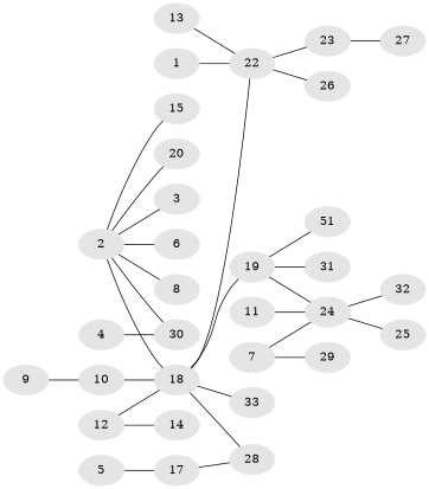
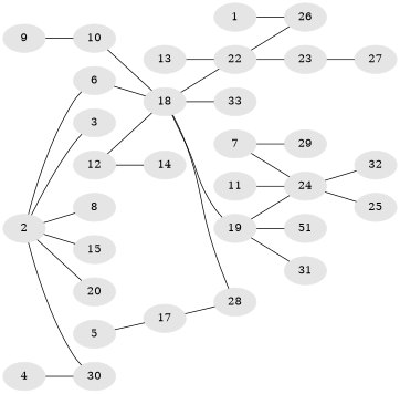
  graph {
    rankdir=LR
    node [color=gray90 style=filled]
    edge [weight=1.0]
    1
    22
    23
    26
    2
    3
    6
    8
    15
    18
    20
    30
    28
    19
    33
    4
    5
    17
    7
    24
    29
    25
    32
    9
    10
    11
    12
    14
    13
    n30 [label=51]
    31
    27
-   1 -- 22
+   1 -- 26
    22 -- 23
    22 -- 26
    23 -- 27
    2 -- 3
    2 -- 6
    2 -- 8
    2 -- 15
-   2 -- 18
+   6 -- 18
    2 -- 20
    2 -- 30
    18 -- 22
    18 -- 28
    18 -- 19
    18 -- 33
    19 -- 24
    19 -- n30
    19 -- 31
    4 -- 30
    5 -- 17
    17 -- 28
    7 -- 24
    7 -- 29
    24 -- 25
    24 -- 32
    9 -- 10
    10 -- 18
    11 -- 24
    12 -- 18
    12 -- 14
    13 -- 22
  }
